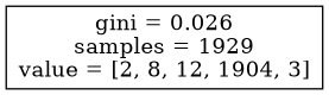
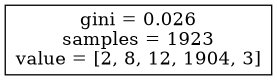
  digraph {
-   n1 [label="gini = 0.026\nsamples = 1929\nvalue = [2, 8, 12, 1904, 3]" shape=box]
+   n1 [label="gini = 0.026\nsamples = 1923\nvalue = [2, 8, 12, 1904, 3]" shape=box]
  }
